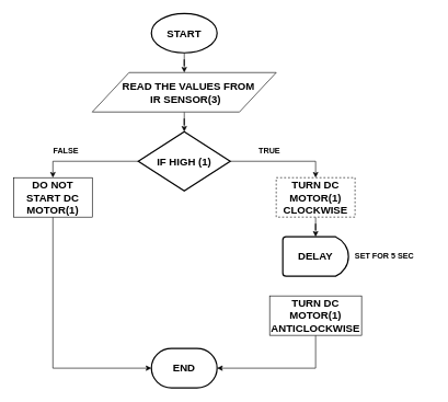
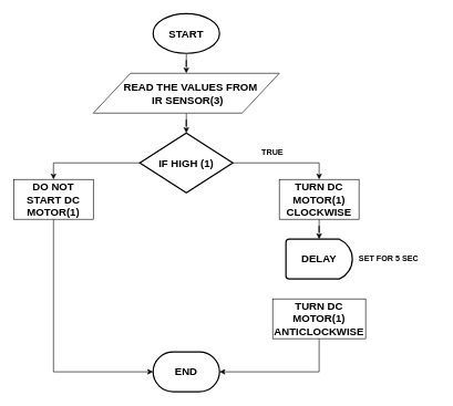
  <mxCell id="0" />
  <mxCell id="1" parent="0" />
  <mxCell id="2" value="" style="edgeStyle=orthogonalEdgeStyle;rounded=0;orthogonalLoop=1;jettySize=auto;html=1;" edge="1" parent="1" source="3" target="5"><mxGeometry relative="1" as="geometry" /></mxCell>
  <mxCell id="3" value="&lt;font size=&quot;3&quot;&gt;&lt;b&gt;START&lt;/b&gt;&lt;/font&gt;" style="strokeWidth=2;html=1;shape=mxgraph.flowchart.start_1;whiteSpace=wrap;" vertex="1" parent="1"><mxGeometry x="230" y="20" width="100" height="60" as="geometry" /></mxCell>
  <mxCell id="4" value="" style="edgeStyle=orthogonalEdgeStyle;rounded=0;orthogonalLoop=1;jettySize=auto;html=1;" edge="1" parent="1" source="5" target="8"><mxGeometry relative="1" as="geometry" /></mxCell>
  <mxCell id="5" value="&lt;font size=&quot;3&quot;&gt;&lt;b&gt;&amp;nbsp; &amp;nbsp;READ THE VALUES FROM&lt;br&gt;&amp;nbsp;IR SENSOR(3)&lt;/b&gt;&lt;/font&gt;" style="shape=parallelogram;perimeter=parallelogramPerimeter;whiteSpace=wrap;html=1;" vertex="1" parent="1"><mxGeometry x="140" y="110" width="280" height="60" as="geometry" /></mxCell>
  <mxCell id="6" style="edgeStyle=orthogonalEdgeStyle;rounded=0;orthogonalLoop=1;jettySize=auto;html=1;exitX=1;exitY=0.5;exitDx=0;exitDy=0;exitPerimeter=0;entryX=0.5;entryY=0;entryDx=0;entryDy=0;" edge="1" parent="1" source="8" target="10"><mxGeometry relative="1" as="geometry" /></mxCell>
  <mxCell id="7" style="edgeStyle=orthogonalEdgeStyle;rounded=0;orthogonalLoop=1;jettySize=auto;html=1;exitX=0;exitY=0.5;exitDx=0;exitDy=0;exitPerimeter=0;entryX=0.5;entryY=0;entryDx=0;entryDy=0;" edge="1" parent="1" source="8" target="12"><mxGeometry relative="1" as="geometry" /></mxCell>
  <mxCell id="8" value="&lt;font size=&quot;3&quot;&gt;&lt;b&gt;IF HIGH (1)&lt;/b&gt;&lt;/font&gt;" style="strokeWidth=2;html=1;shape=mxgraph.flowchart.decision;whiteSpace=wrap;" vertex="1" parent="1"><mxGeometry x="210" y="200" width="140" height="90" as="geometry" /></mxCell>
  <mxCell id="9" value="" style="edgeStyle=orthogonalEdgeStyle;rounded=0;orthogonalLoop=1;jettySize=auto;html=1;" edge="1" parent="1" source="10" target="15"><mxGeometry relative="1" as="geometry" /></mxCell>
- <mxCell id="10" value="&lt;font size=&quot;3&quot;&gt;&lt;b&gt;TURN DC MOTOR(1) CLOCKWISE&lt;/b&gt;&lt;/font&gt;" style="rounded=0;whiteSpace=wrap;html=1;dashed=1;" vertex="1" parent="1"><mxGeometry x="420" y="270" width="120" height="60" as="geometry" /></mxCell>
+ <mxCell id="10" value="&lt;font size=&quot;3&quot;&gt;&lt;b&gt;TURN DC MOTOR(1) CLOCKWISE&lt;/b&gt;&lt;/font&gt;" style="rounded=0;whiteSpace=wrap;html=1;" vertex="1" parent="1"><mxGeometry x="420" y="270" width="120" height="60" as="geometry" /></mxCell>
  <mxCell id="11" style="edgeStyle=orthogonalEdgeStyle;rounded=0;orthogonalLoop=1;jettySize=auto;html=1;exitX=0.5;exitY=1;exitDx=0;exitDy=0;entryX=0;entryY=0.5;entryDx=0;entryDy=0;entryPerimeter=0;" edge="1" parent="1" source="12" target="19"><mxGeometry relative="1" as="geometry" /></mxCell>
  <mxCell id="12" value="&lt;font size=&quot;3&quot;&gt;&lt;b&gt;DO NOT START DC MOTOR(1)&lt;/b&gt;&lt;/font&gt;" style="rounded=0;whiteSpace=wrap;html=1;" vertex="1" parent="1"><mxGeometry x="20" y="270" width="120" height="60" as="geometry" /></mxCell>
- <mxCell id="13" value="&lt;b&gt;FALSE&lt;/b&gt;" style="text;html=1;strokeColor=none;fillColor=none;align=center;verticalAlign=middle;whiteSpace=wrap;rounded=0;" vertex="1" parent="1"><mxGeometry x="80" y="220" width="40" height="20" as="geometry" /></mxCell>
  <mxCell id="14" value="&lt;b&gt;TRUE&lt;/b&gt;" style="text;html=1;strokeColor=none;fillColor=none;align=center;verticalAlign=middle;whiteSpace=wrap;rounded=0;" vertex="1" parent="1"><mxGeometry x="390" y="220" width="40" height="20" as="geometry" /></mxCell>
  <mxCell id="15" value="&lt;font size=&quot;3&quot;&gt;&lt;b&gt;DELAY&lt;/b&gt;&lt;/font&gt;" style="strokeWidth=2;html=1;shape=mxgraph.flowchart.delay;whiteSpace=wrap;" vertex="1" parent="1"><mxGeometry x="430" y="360" width="100" height="60" as="geometry" /></mxCell>
  <mxCell id="16" value="&lt;b&gt;SET FOR 5 SEC&lt;/b&gt;" style="text;html=1;strokeColor=none;fillColor=none;align=center;verticalAlign=middle;whiteSpace=wrap;rounded=0;" vertex="1" parent="1"><mxGeometry x="510" y="380" width="150" height="20" as="geometry" /></mxCell>
  <mxCell id="17" style="edgeStyle=orthogonalEdgeStyle;rounded=0;orthogonalLoop=1;jettySize=auto;html=1;exitX=0.5;exitY=1;exitDx=0;exitDy=0;entryX=1;entryY=0.5;entryDx=0;entryDy=0;entryPerimeter=0;" edge="1" parent="1" source="18" target="19"><mxGeometry relative="1" as="geometry" /></mxCell>
  <mxCell id="18" value="&lt;font size=&quot;3&quot;&gt;&lt;b&gt;TURN DC MOTOR(1) ANTICLOCKWISE&lt;/b&gt;&lt;/font&gt;" style="rounded=0;whiteSpace=wrap;html=1;" vertex="1" parent="1"><mxGeometry x="410" y="450" width="140" height="60" as="geometry" /></mxCell>
  <mxCell id="19" value="&lt;font size=&quot;3&quot;&gt;&lt;b&gt;END&lt;/b&gt;&lt;/font&gt;" style="strokeWidth=2;html=1;shape=mxgraph.flowchart.terminator;whiteSpace=wrap;" vertex="1" parent="1"><mxGeometry x="230" y="530" width="100" height="60" as="geometry" /></mxCell>
